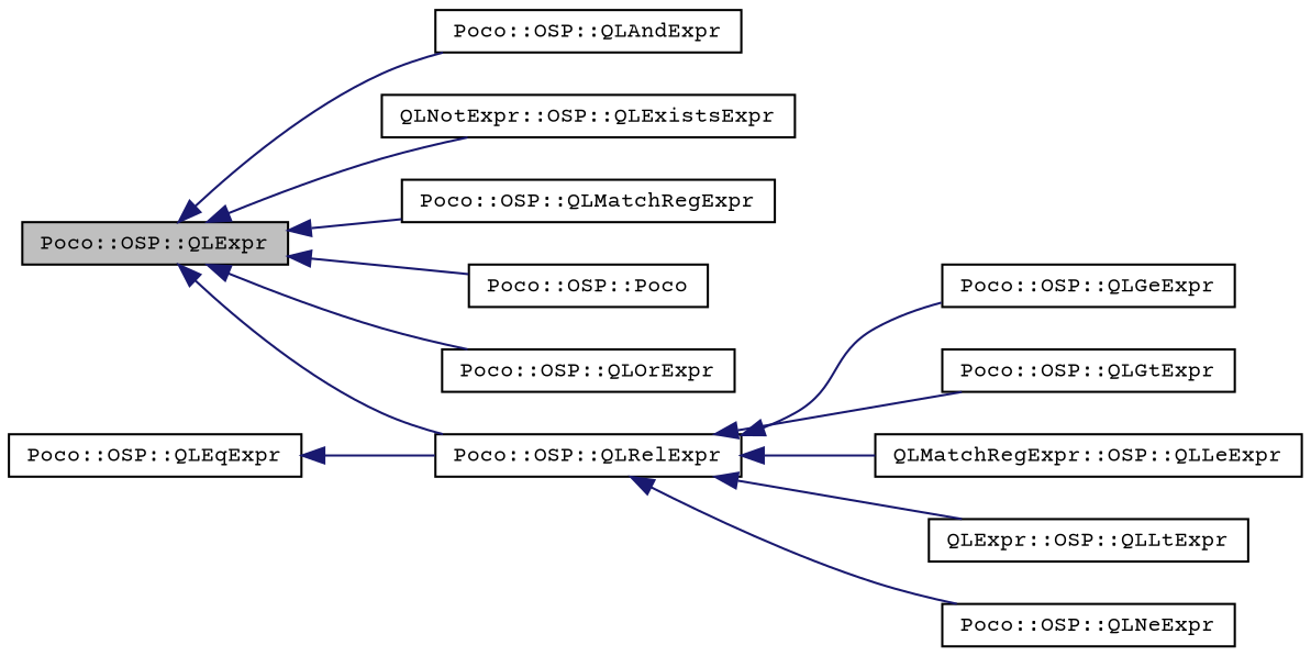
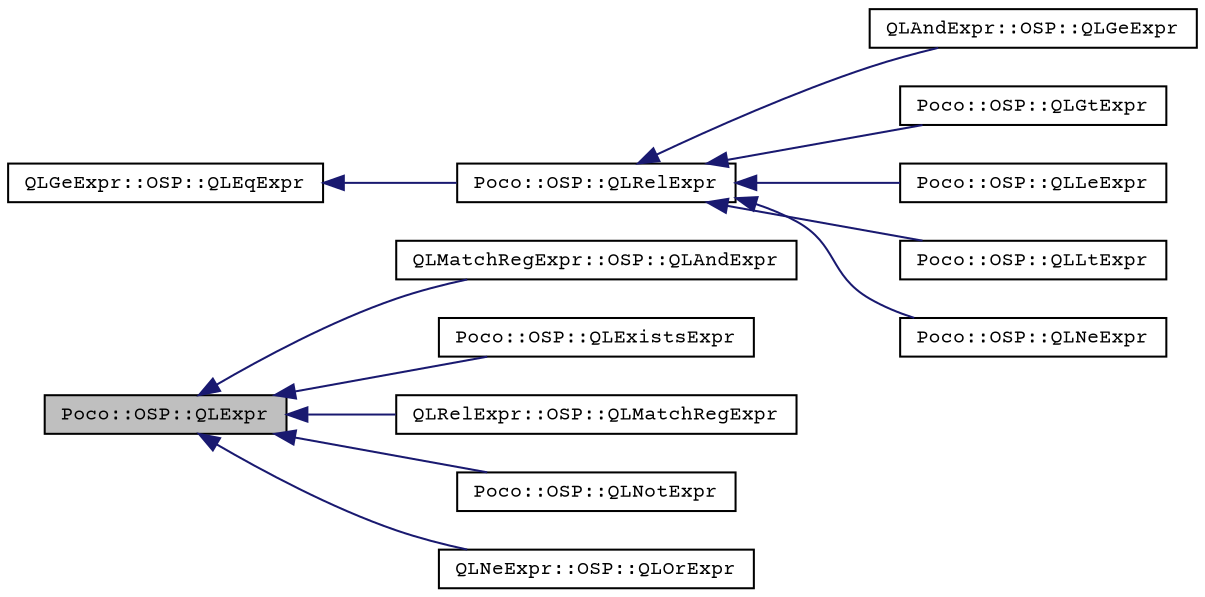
  digraph {
    fontname="Courier Prime"
    rankdir=LR
    node [color=black fillcolor=white fontname="Courier Prime" fontsize=10 shape=record style=filled]
    edge [color=midnightblue dir=back fontname="Courier Prime" fontsize=10 labelfontname=Helvetica labelfontsize=10 style=solid]
    n1 [fillcolor=grey75 fontcolor=black height=0.2 label="Poco::OSP::QLExpr" width=0.4]
-   n2 [height=0.2 label="Poco::OSP::QLAndExpr" width=0.4]
-   n3 [height=0.2 label="QLNotExpr::OSP::QLExistsExpr" width=0.4]
-   n4 [height=0.2 label="Poco::OSP::QLMatchRegExpr" width=0.4]
-   n5 [height=0.2 label="Poco::OSP::Poco" width=0.4]
-   n6 [height=0.2 label="Poco::OSP::QLOrExpr" width=0.4]
+   n2 [height=0.2 label="QLMatchRegExpr::OSP::QLAndExpr" width=0.4]
+   n3 [height=0.2 label="Poco::OSP::QLExistsExpr" width=0.4]
+   n4 [height=0.2 label="QLRelExpr::OSP::QLMatchRegExpr" width=0.4]
+   n5 [height=0.2 label="Poco::OSP::QLNotExpr" width=0.4]
+   n6 [height=0.2 label="QLNeExpr::OSP::QLOrExpr" width=0.4]
    n7 [height=0.2 label="Poco::OSP::QLRelExpr" width=0.4]
-   n8 [height=0.2 label="Poco::OSP::QLGeExpr" width=0.4]
+   n8 [height=0.2 label="QLAndExpr::OSP::QLGeExpr" width=0.4]
    n9 [height=0.2 label="Poco::OSP::QLGtExpr" width=0.4]
-   n10 [height=0.2 label="QLMatchRegExpr::OSP::QLLeExpr" width=0.4]
-   n11 [height=0.2 label="QLExpr::OSP::QLLtExpr" width=0.4]
+   n10 [height=0.2 label="Poco::OSP::QLLeExpr" width=0.4]
+   n11 [height=0.2 label="Poco::OSP::QLLtExpr" width=0.4]
    n12 [height=0.2 label="Poco::OSP::QLNeExpr" width=0.4]
-   n13 [height=0.2 label="Poco::OSP::QLEqExpr" width=0.4]
+   n13 [height=0.2 label="QLGeExpr::OSP::QLEqExpr" width=0.4]
    n1 -> n2
    n1 -> n3
    n1 -> n4
    n1 -> n5
    n1 -> n6
-   n1 -> n7
    n7 -> n8
    n7 -> n9
    n7 -> n10
    n7 -> n11
    n7 -> n12
    n13 -> n7
  }
